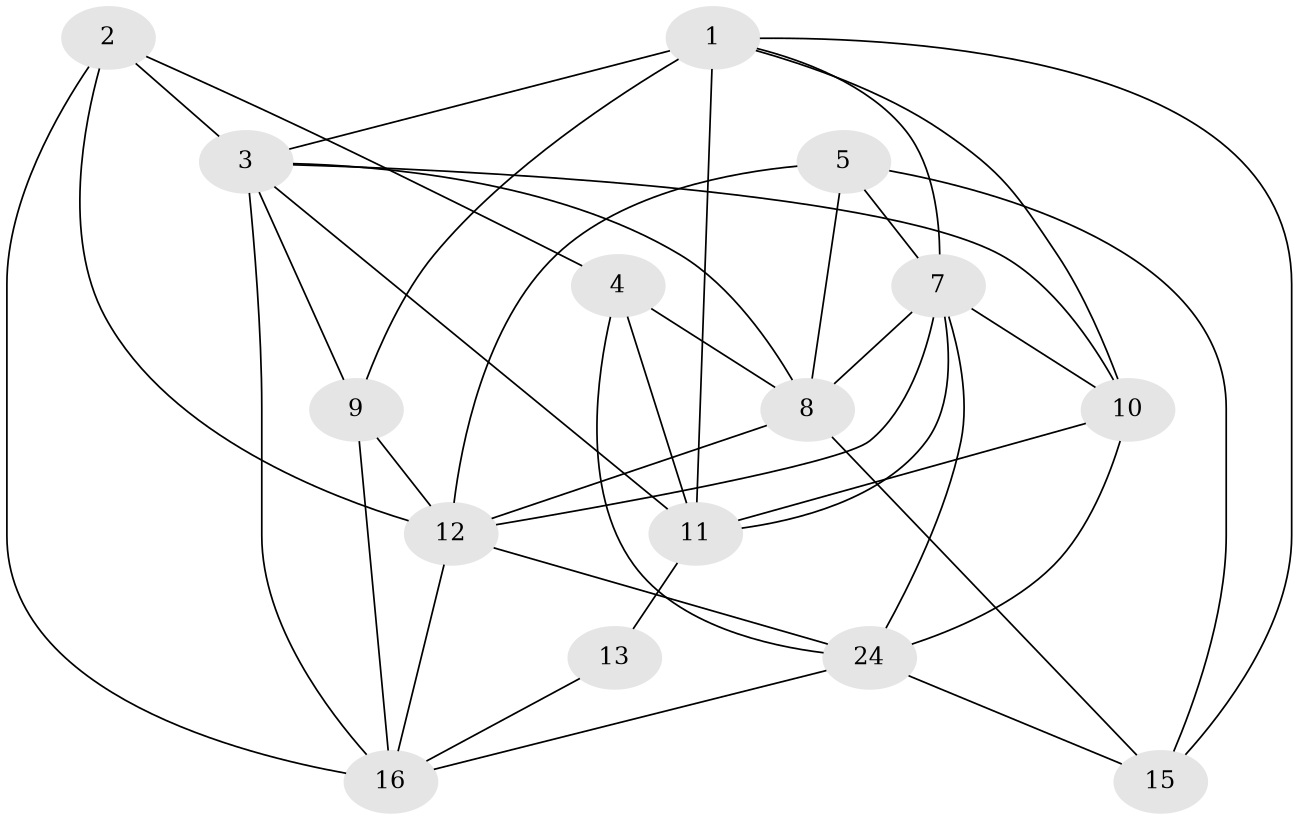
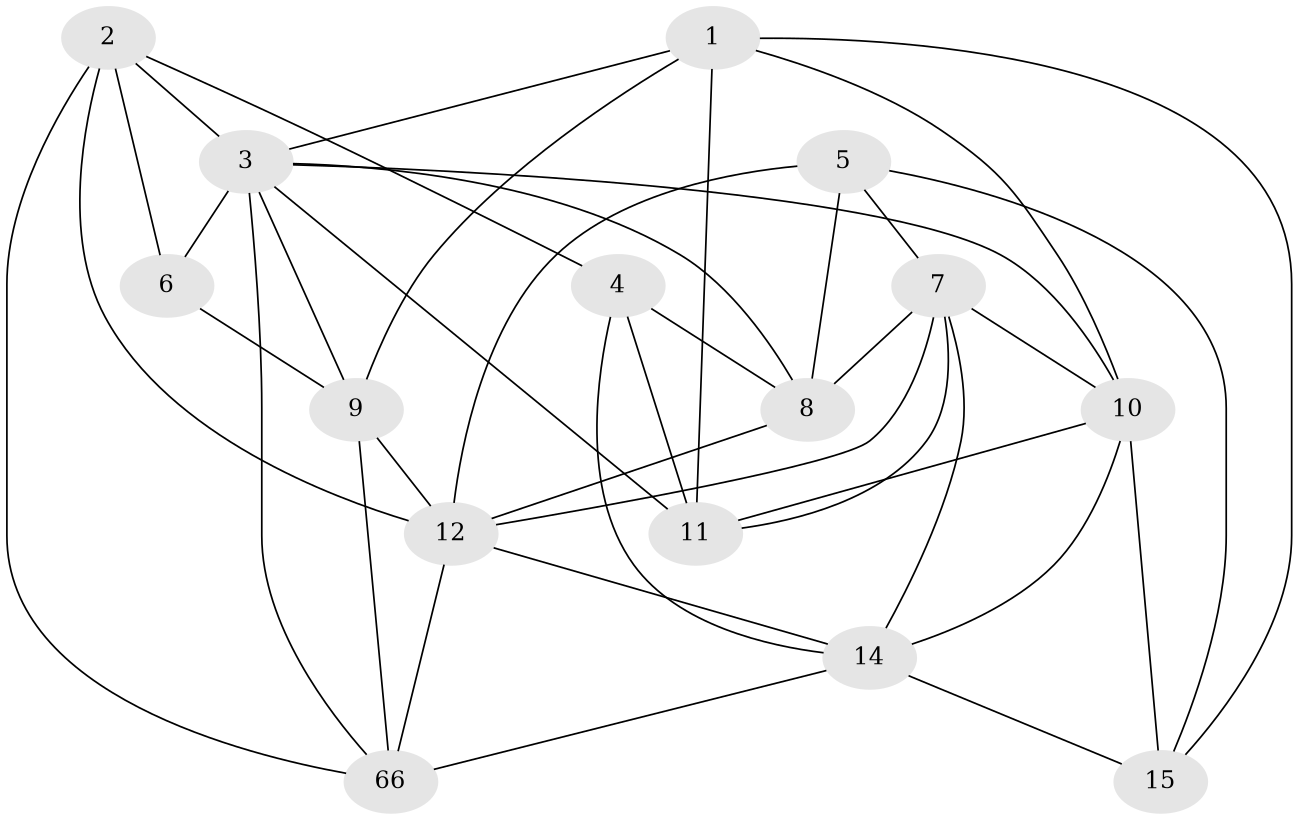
  graph {
    node [color=gray90 style=filled]
    edge [weight=1.0]
    1
    3
    7
    9
    10
    11
    15
-   16
+   6
+   16 [label=66]
    8
    12
-   14 [label=24]
-   13
+   14
    2
    4
    5
    1 -- 3
-   1 -- 7
    1 -- 9 [weight=2.0]
    1 -- 10
    1 -- 11
    1 -- 15
    3 -- 9
    3 -- 10
    3 -- 11
+   3 -- 6
    3 -- 16 [weight=2.0]
    3 -- 8 [weight=2.0]
    7 -- 10
    7 -- 11
    7 -- 8 [weight=3.0]
    7 -- 12
    7 -- 14 [weight=2.0]
    9 -- 16
    9 -- 12 [weight=2.0]
    10 -- 11
    10 -- 14 [weight=2.0]
-   11 -- 13
-   8 -- 15 [weight=2.0]
+   6 -- 9
+   10 -- 15 [weight=2.0]
    8 -- 12
    12 -- 16
    12 -- 14
    14 -- 15
    14 -- 16 [weight=2.0]
-   13 -- 16
    2 -- 3
+   2 -- 6
    2 -- 16
    2 -- 12 [weight=2.0]
    2 -- 4
    4 -- 11
    4 -- 8 [weight=2.0]
    4 -- 14
    5 -- 7
    5 -- 15
    5 -- 8 [weight=3.0]
    5 -- 12 [weight=2.0]
  }
